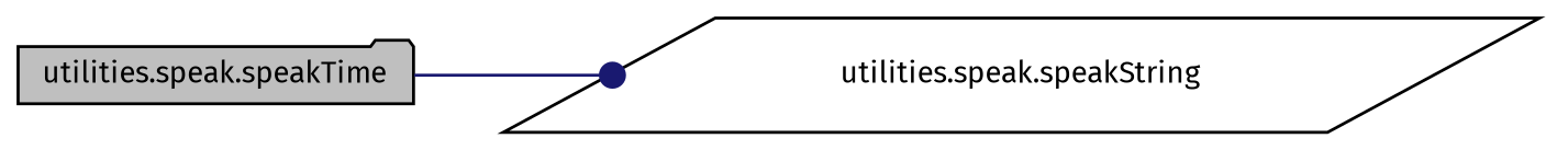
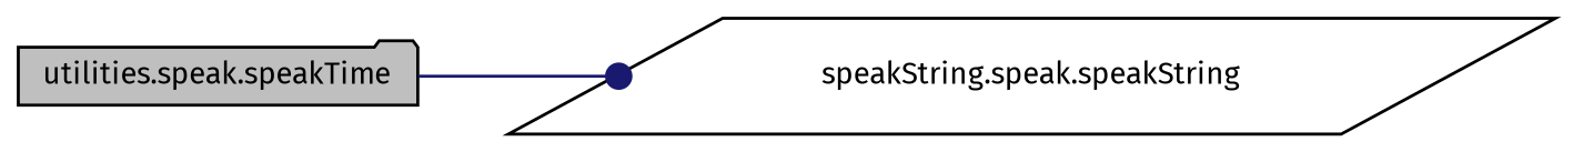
  digraph {
    rankdir=LR
    fontname="Fira Sans"
    node [color=black fontname="Fira Sans" fontsize=10 style=filled]
    n1 [fillcolor=grey75 fontcolor=black height=0.2 label="utilities.speak.speakTime" shape=folder width=0.4]
-   n2 [fillcolor=white height=0.2 label="utilities.speak.speakString" shape=parallelogram width=0.4]
+   n2 [fillcolor=white height=0.2 label="speakString.speak.speakString" shape=parallelogram width=0.4]
    n1 -> n2 [color=midnightblue fontname="Fira Sans" fontsize=10 labelfontname=Helvetica labelfontsize=10 style=solid arrowhead=dot]
  }
